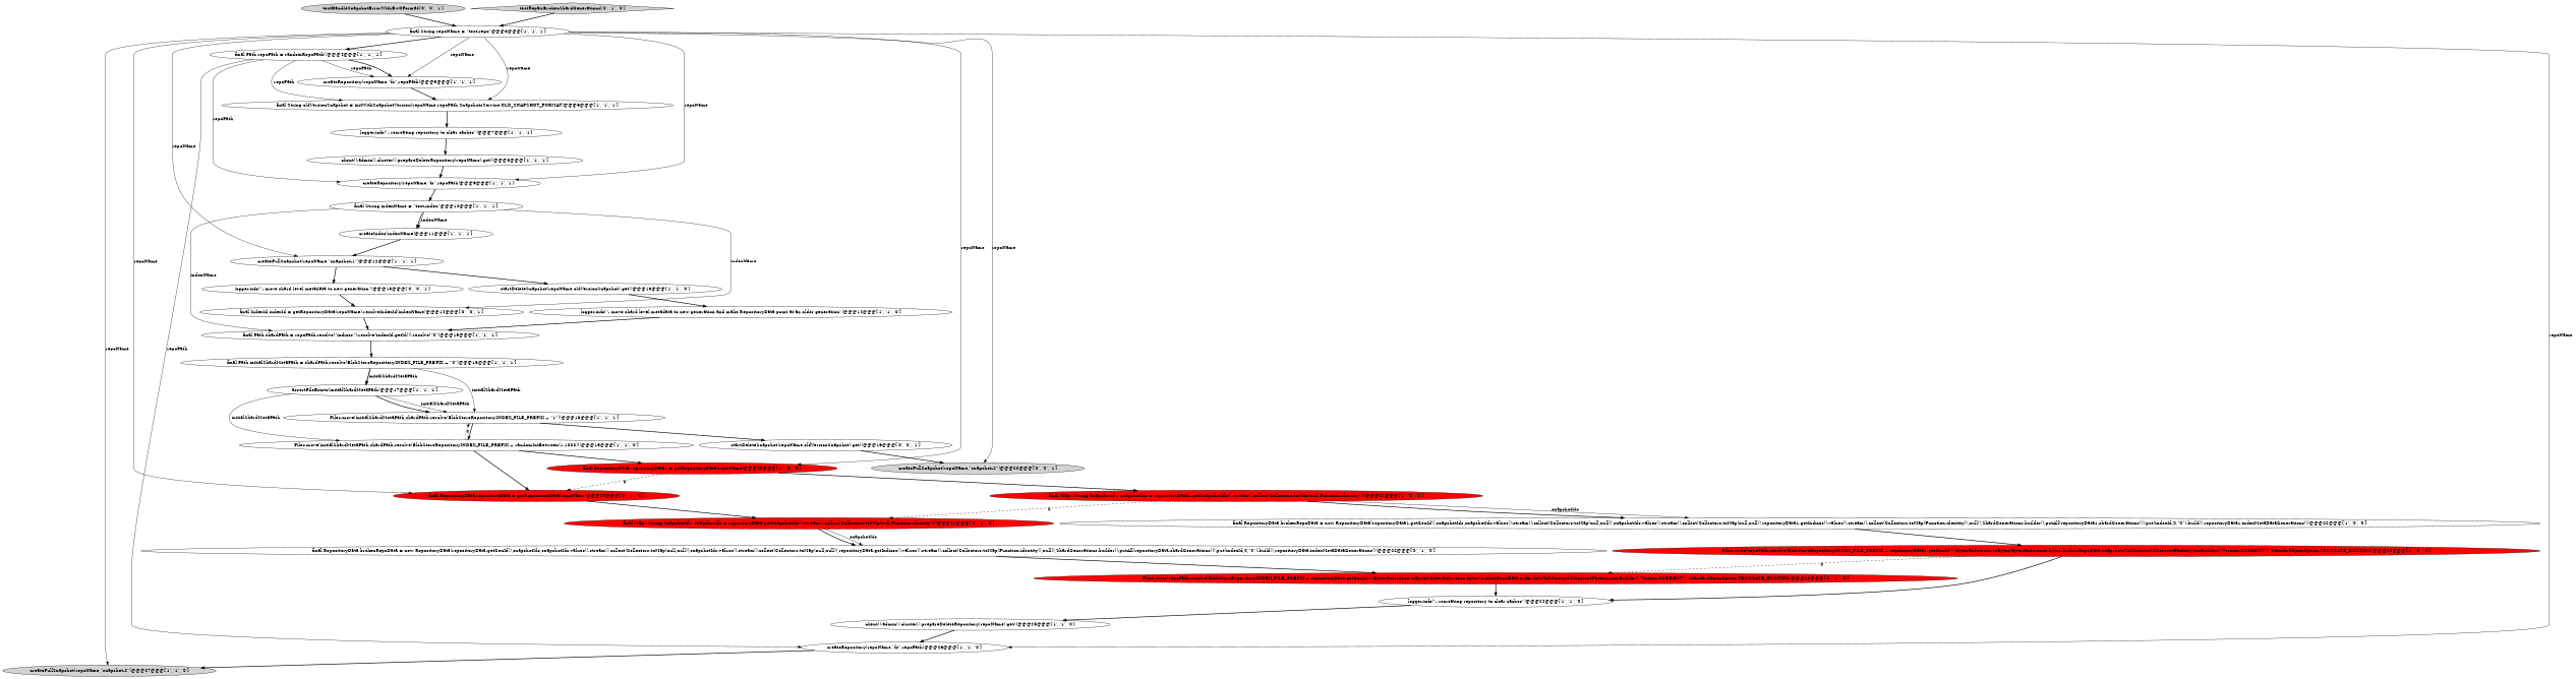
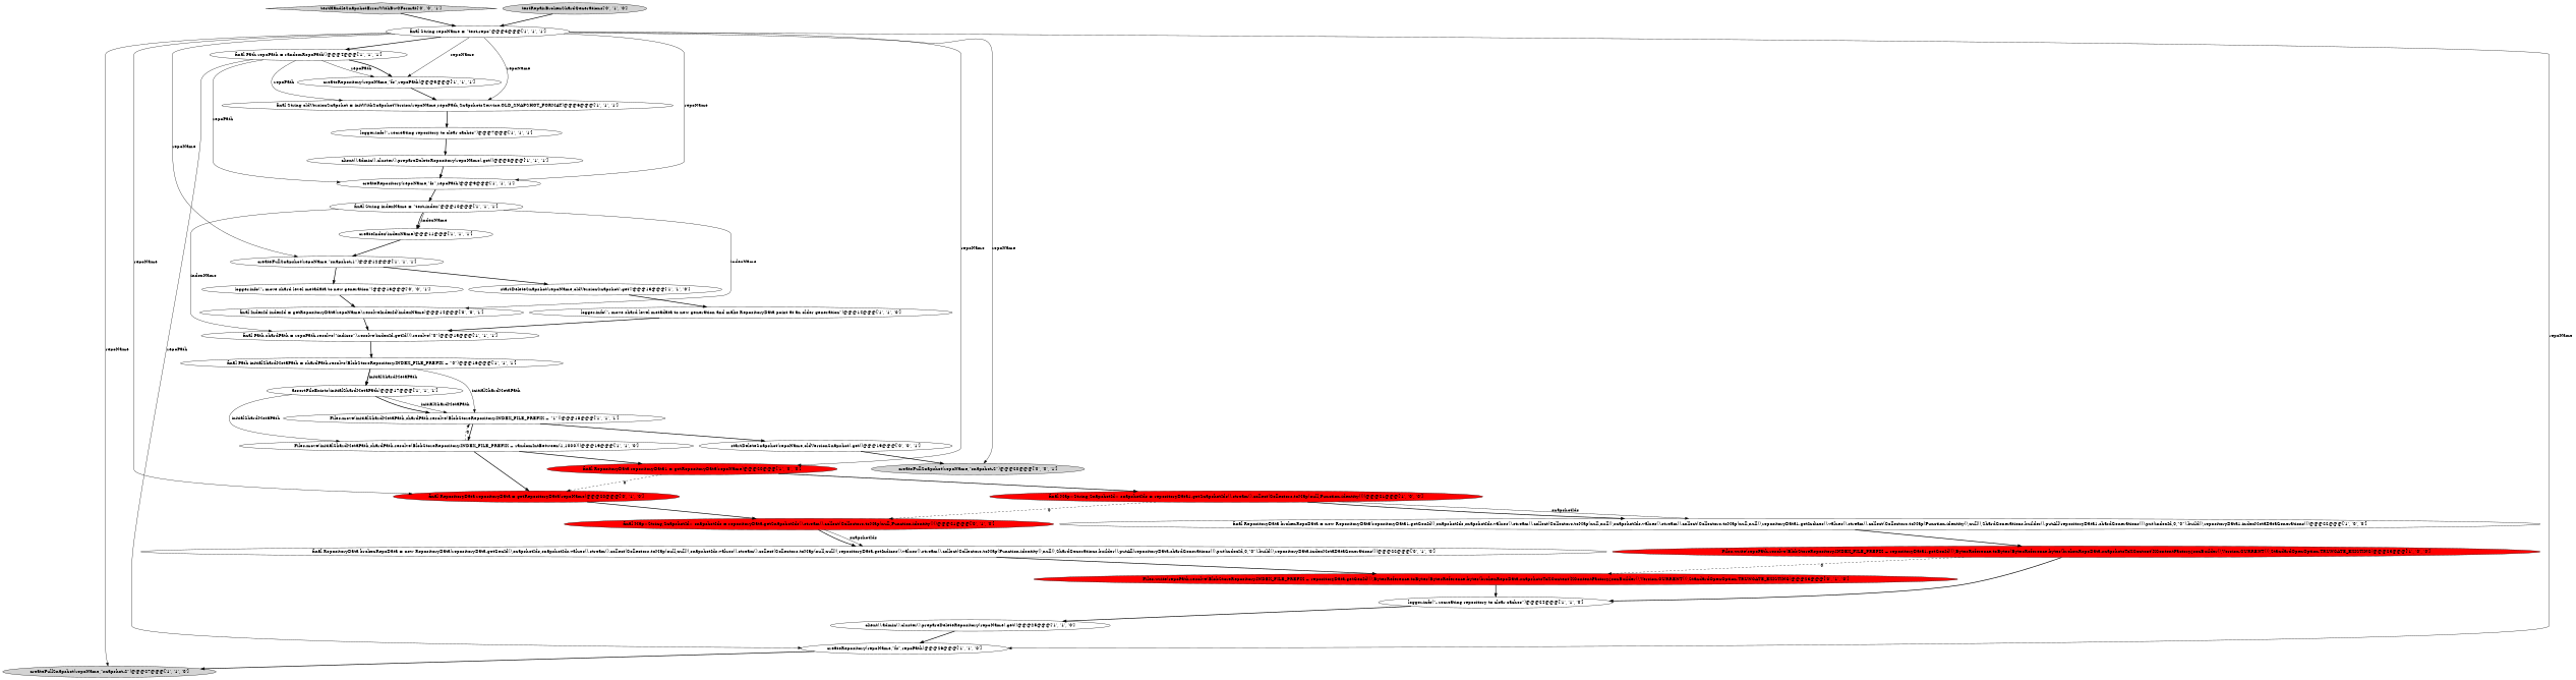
  digraph {
    node [fillcolor=white shape=ellipse style=filled]
    edge [style=bold]
    n1 [label="final Path initialShardMetaPath = shardPath.resolve(BlobStoreRepository.INDEX_FILE_PREFIX + \"0\")@@@16@@@['1', '1', '1']"]
    n2 [label="assertFileExists(initialShardMetaPath)@@@17@@@['1', '1', '1']"]
    n3 [label="Files.move(initialShardMetaPath,shardPath.resolve(BlobStoreRepository.INDEX_FILE_PREFIX + \"1\"))@@@18@@@['1', '1', '1']"]
    n4 [label="Files.move(initialShardMetaPath,shardPath.resolve(BlobStoreRepository.INDEX_FILE_PREFIX + randomIntBetween(1,1000)))@@@19@@@['1', '1', '0']"]
    n5 [label="startDeleteSnapshot(repoName,oldVersionSnapshot).get()@@@19@@@['0', '0', '1']"]
    n6 [label="final Path shardPath = repoPath.resolve(\"indices\").resolve(indexId.getId()).resolve(\"0\")@@@15@@@['1', '1', '1']"]
    n7 [label="logger.info(\"- recreating repository to clear caches\")@@@7@@@['1', '1', '1']"]
    n8 [label="client().admin().cluster().prepareDeleteRepository(repoName).get()@@@8@@@['1', '1', '1']"]
    n9 [label="createRepository(repoName,\"fs\",repoPath)@@@9@@@['1', '1', '1']"]
    n10 [fillcolor=red label="final RepositoryData repositoryData1 = getRepositoryData(repoName)@@@20@@@['1', '0', '0']"]
    n11 [fillcolor=red label="final RepositoryData repositoryData = getRepositoryData(repoName)@@@20@@@['0', '1', '0']"]
    n12 [fillcolor=red label="final Map<String,SnapshotId> snapshotIds = repositoryData1.getSnapshotIds().stream().collect(Collectors.toMap(null,Function.identity()))@@@21@@@['1', '0', '0']"]
    n13 [fillcolor=red label="final Map<String,SnapshotId> snapshotIds = repositoryData.getSnapshotIds().stream().collect(Collectors.toMap(null,Function.identity()))@@@21@@@['0', '1', '0']"]
    n14 [label="final String repoName = \"test-repo\"@@@3@@@['1', '1', '1']"]
    n15 [label="createRepository(repoName,\"fs\",repoPath)@@@5@@@['1', '1', '1']"]
    n16 [label="createRepository(repoName,\"fs\",repoPath)@@@26@@@['1', '1', '0']"]
    n17 [label="createFullSnapshot(repoName,\"snapshot-1\")@@@12@@@['1', '1', '1']"]
    n18 [fillcolor=lightgray label="createFullSnapshot(repoName,\"snapshot-2\")@@@27@@@['1', '1', '0']"]
    n19 [fillcolor=lightgray label="createFullSnapshot(repoName,\"snapshot-2\")@@@20@@@['0', '0', '1']"]
    n20 [label="final String oldVersionSnapshot = initWithSnapshotVersion(repoName,repoPath,SnapshotsService.OLD_SNAPSHOT_FORMAT)@@@6@@@['1', '1', '1']"]
    n21 [label="final Path repoPath = randomRepoPath()@@@4@@@['1', '1', '1']"]
    n22 [label="startDeleteSnapshot(repoName,oldVersionSnapshot).get()@@@13@@@['1', '1', '0']"]
    n23 [label="logger.info(\"- move shard level metadata to new generation\")@@@13@@@['0', '0', '1']"]
    n24 [label="final String indexName = \"test-index\"@@@10@@@['1', '1', '1']"]
    n25 [label="final RepositoryData brokenRepoData = new RepositoryData(repositoryData1.getGenId(),snapshotIds,snapshotIds.values().stream().collect(Collectors.toMap(null,null)),snapshotIds.values().stream().collect(Collectors.toMap(null,null)),repositoryData1.getIndices().values().stream().collect(Collectors.toMap(Function.identity(),null)),ShardGenerations.builder().putAll(repositoryData1.shardGenerations()).put(indexId,0,\"0\").build(),repositoryData1.indexMetaDataGenerations())@@@22@@@['1', '0', '0']"]
    n26 [fillcolor=red label="Files.write(repoPath.resolve(BlobStoreRepository.INDEX_FILE_PREFIX + repositoryData1.getGenId()),BytesReference.toBytes(BytesReference.bytes(brokenRepoData.snapshotsToXContent(XContentFactory.jsonBuilder(),Version.CURRENT))),StandardOpenOption.TRUNCATE_EXISTING)@@@23@@@['1', '0', '0']"]
    n27 [label="logger.info(\"- recreating repository to clear caches\")@@@24@@@['1', '1', '0']"]
    n28 [fillcolor=red label="Files.write(repoPath.resolve(BlobStoreRepository.INDEX_FILE_PREFIX + repositoryData.getGenId()),BytesReference.toBytes(BytesReference.bytes(brokenRepoData.snapshotsToXContent(XContentFactory.jsonBuilder(),Version.CURRENT))),StandardOpenOption.TRUNCATE_EXISTING)@@@23@@@['0', '1', '0']"]
    n29 [label="logger.info(\"- move shard level metadata to new generation and make RepositoryData point at an older generation\")@@@14@@@['1', '1', '0']"]
    n30 [label="final RepositoryData brokenRepoData = new RepositoryData(repositoryData.getGenId(),snapshotIds,snapshotIds.values().stream().collect(Collectors.toMap(null,null)),snapshotIds.values().stream().collect(Collectors.toMap(null,null)),repositoryData.getIndices().values().stream().collect(Collectors.toMap(Function.identity(),null)),ShardGenerations.builder().putAll(repositoryData.shardGenerations()).put(indexId,0,\"0\").build(),repositoryData.indexMetaDataGenerations())@@@22@@@['0', '1', '0']"]
-   n31 [fillcolor=lightgray label="testHandleSnapshotErrorWithBwCFormat['0', '0', '1']"]
+   n31 [fillcolor=lightgray label="testHandleSnapshotErrorWithBwCFormat['0', '0', '1']" shape=diamond]
    n32 [label="client().admin().cluster().prepareDeleteRepository(repoName).get()@@@25@@@['1', '1', '0']"]
    n33 [label="final IndexId indexId = getRepositoryData(repoName).resolveIndexId(indexName)@@@14@@@['0', '0', '1']"]
-   n34 [fillcolor=lightgray label="testRepairBrokenShardGenerations['0', '1', '0']" shape=diamond]
+   n34 [fillcolor=lightgray label="testRepairBrokenShardGenerations['0', '1', '0']"]
    n35 [label="createIndex(indexName)@@@11@@@['1', '1', '1']"]
    n1 -> n2
    n1 -> n2 [label=initialShardMetaPath style=solid]
    n1 -> n3 [label=initialShardMetaPath style=solid]
    n2 -> n3
    n2 -> n3 [label=initialShardMetaPath style=solid]
    n2 -> n4 [label=initialShardMetaPath style=solid]
    n3 -> n4
    n3 -> n5
    n4 -> n3 [label=0 style=dashed]
    n4 -> n10
    n4 -> n11
    n5 -> n19
    n6 -> n1
    n7 -> n8
    n8 -> n9
    n9 -> n24
    n10 -> n11 [label=0 style=dashed]
    n10 -> n12
    n11 -> n13
    n12 -> n13 [label=0 style=dashed]
    n12 -> n25 [label=snapshotIds style=solid]
    n12 -> n25
    n13 -> n30
    n13 -> n30 [label=snapshotIds style=solid]
    n14 -> n9 [label=repoName style=solid]
    n14 -> n10 [label=repoName style=solid]
    n14 -> n11 [label=repoName style=solid]
    n14 -> n15 [label=repoName style=solid]
    n14 -> n16 [label=repoName style=solid]
    n14 -> n17 [label=repoName style=solid]
    n14 -> n18 [label=repoName style=solid]
    n14 -> n19 [label=repoName style=solid]
    n14 -> n20 [label=repoName style=solid]
    n14 -> n21
    n15 -> n20
    n16 -> n18
    n17 -> n22
    n17 -> n23
    n20 -> n7
    n21 -> n9 [label=repoPath style=solid]
    n21 -> n15 [label=repoPath style=solid]
    n21 -> n15
    n21 -> n16 [label=repoPath style=solid]
    n21 -> n20 [label=repoPath style=solid]
    n22 -> n29
    n23 -> n33
    n24 -> n6 [label=indexName style=solid]
    n24 -> n33 [label=indexName style=solid]
    n24 -> n35 [label=indexName style=solid]
    n24 -> n35
    n25 -> n26
    n26 -> n27
    n26 -> n28 [label=0 style=dashed]
    n27 -> n32
    n28 -> n27
    n29 -> n6
    n30 -> n28
    n31 -> n14
    n32 -> n16
    n33 -> n6
    n34 -> n14
    n35 -> n17
  }
